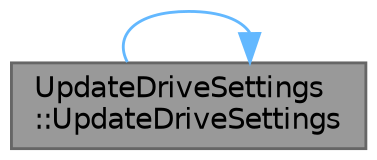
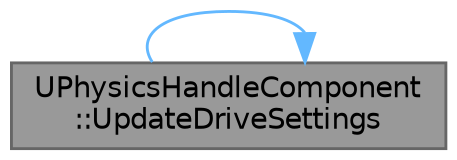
  digraph {
    rankdir=LR
-   n1 [color=gray40 fillcolor=grey60 fontcolor=black fontname=Helvetica fontsize=10 height=0.2 label="UpdateDriveSettings\l::UpdateDriveSettings" shape=box style=filled width=0.4]
+   n1 [color=gray40 fillcolor=grey60 fontcolor=black fontname=Helvetica fontsize=10 height=0.2 label="UPhysicsHandleComponent\l::UpdateDriveSettings" shape=box style=filled width=0.4]
    n1 -> n1 [color=steelblue1 fontname=Helvetica fontsize=10 labelfontname=Helvetica labelfontsize=10 style=solid]
  }
